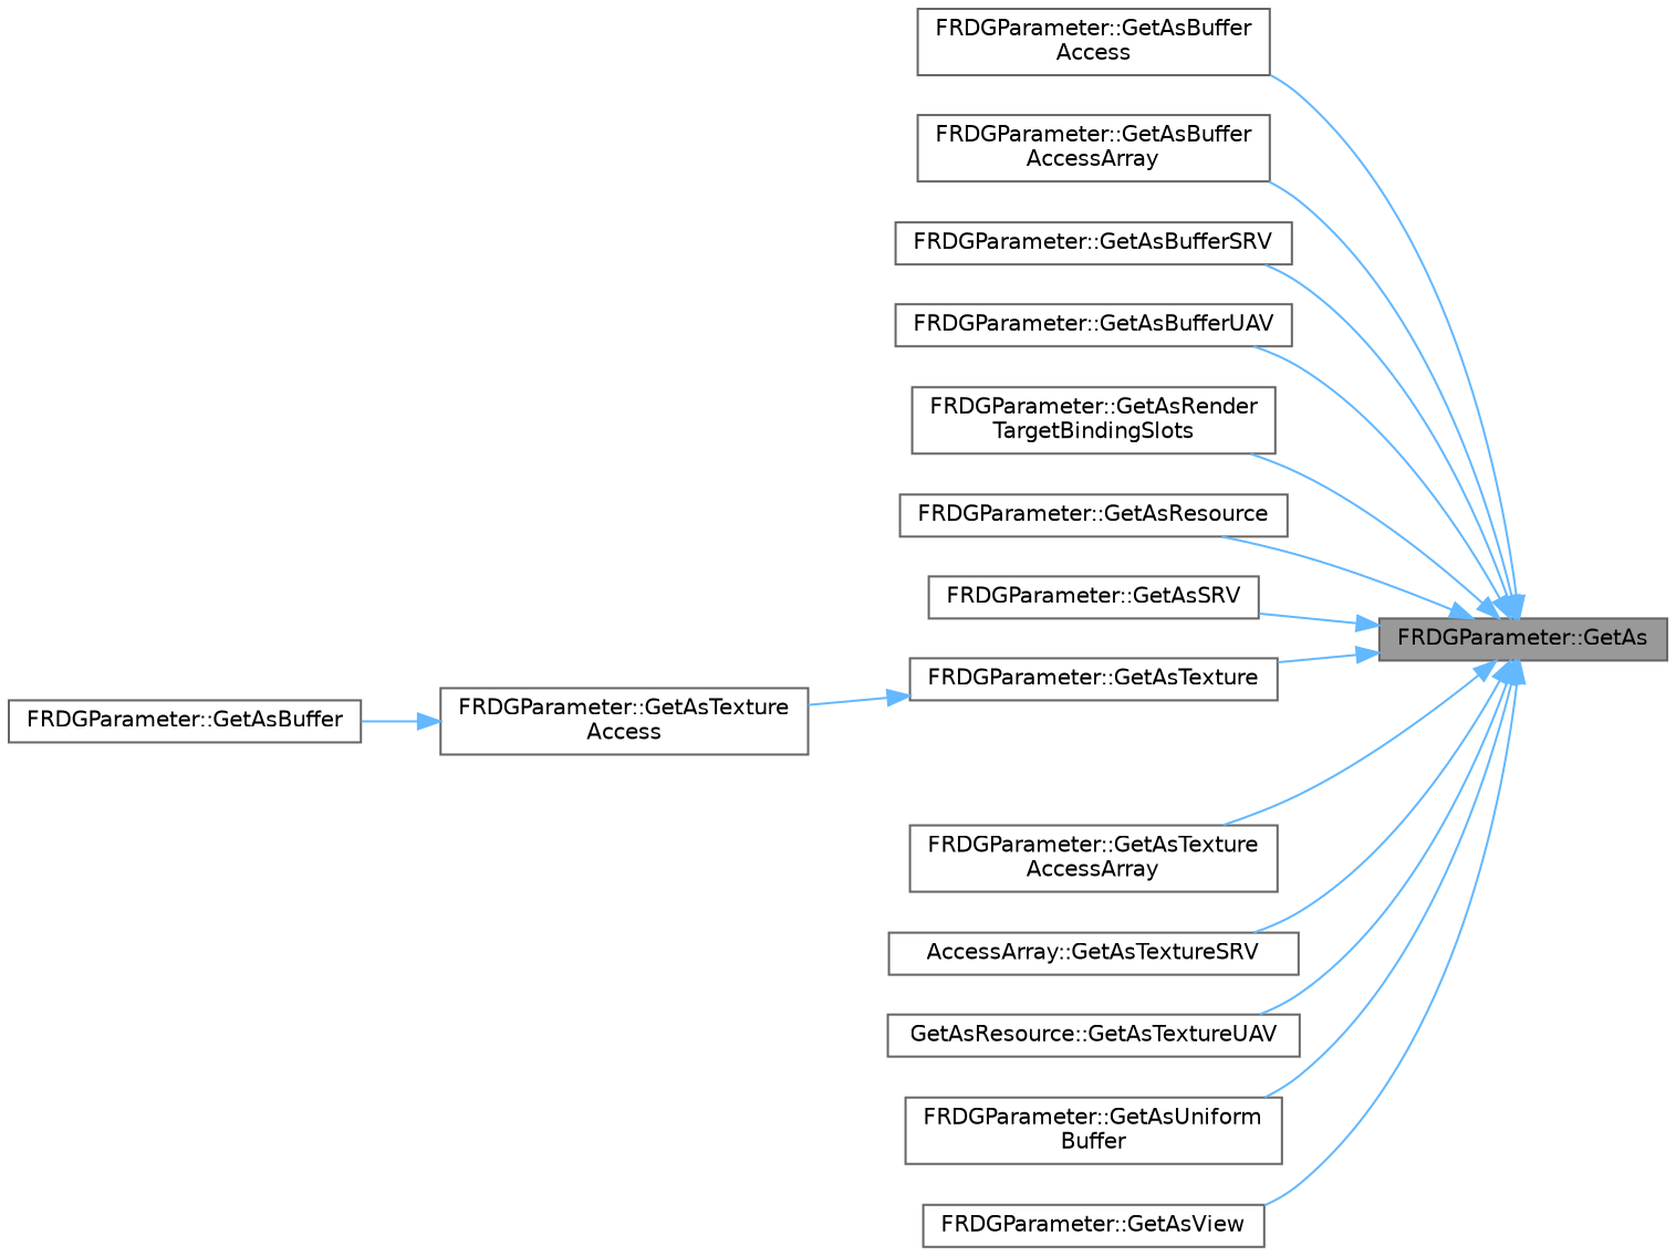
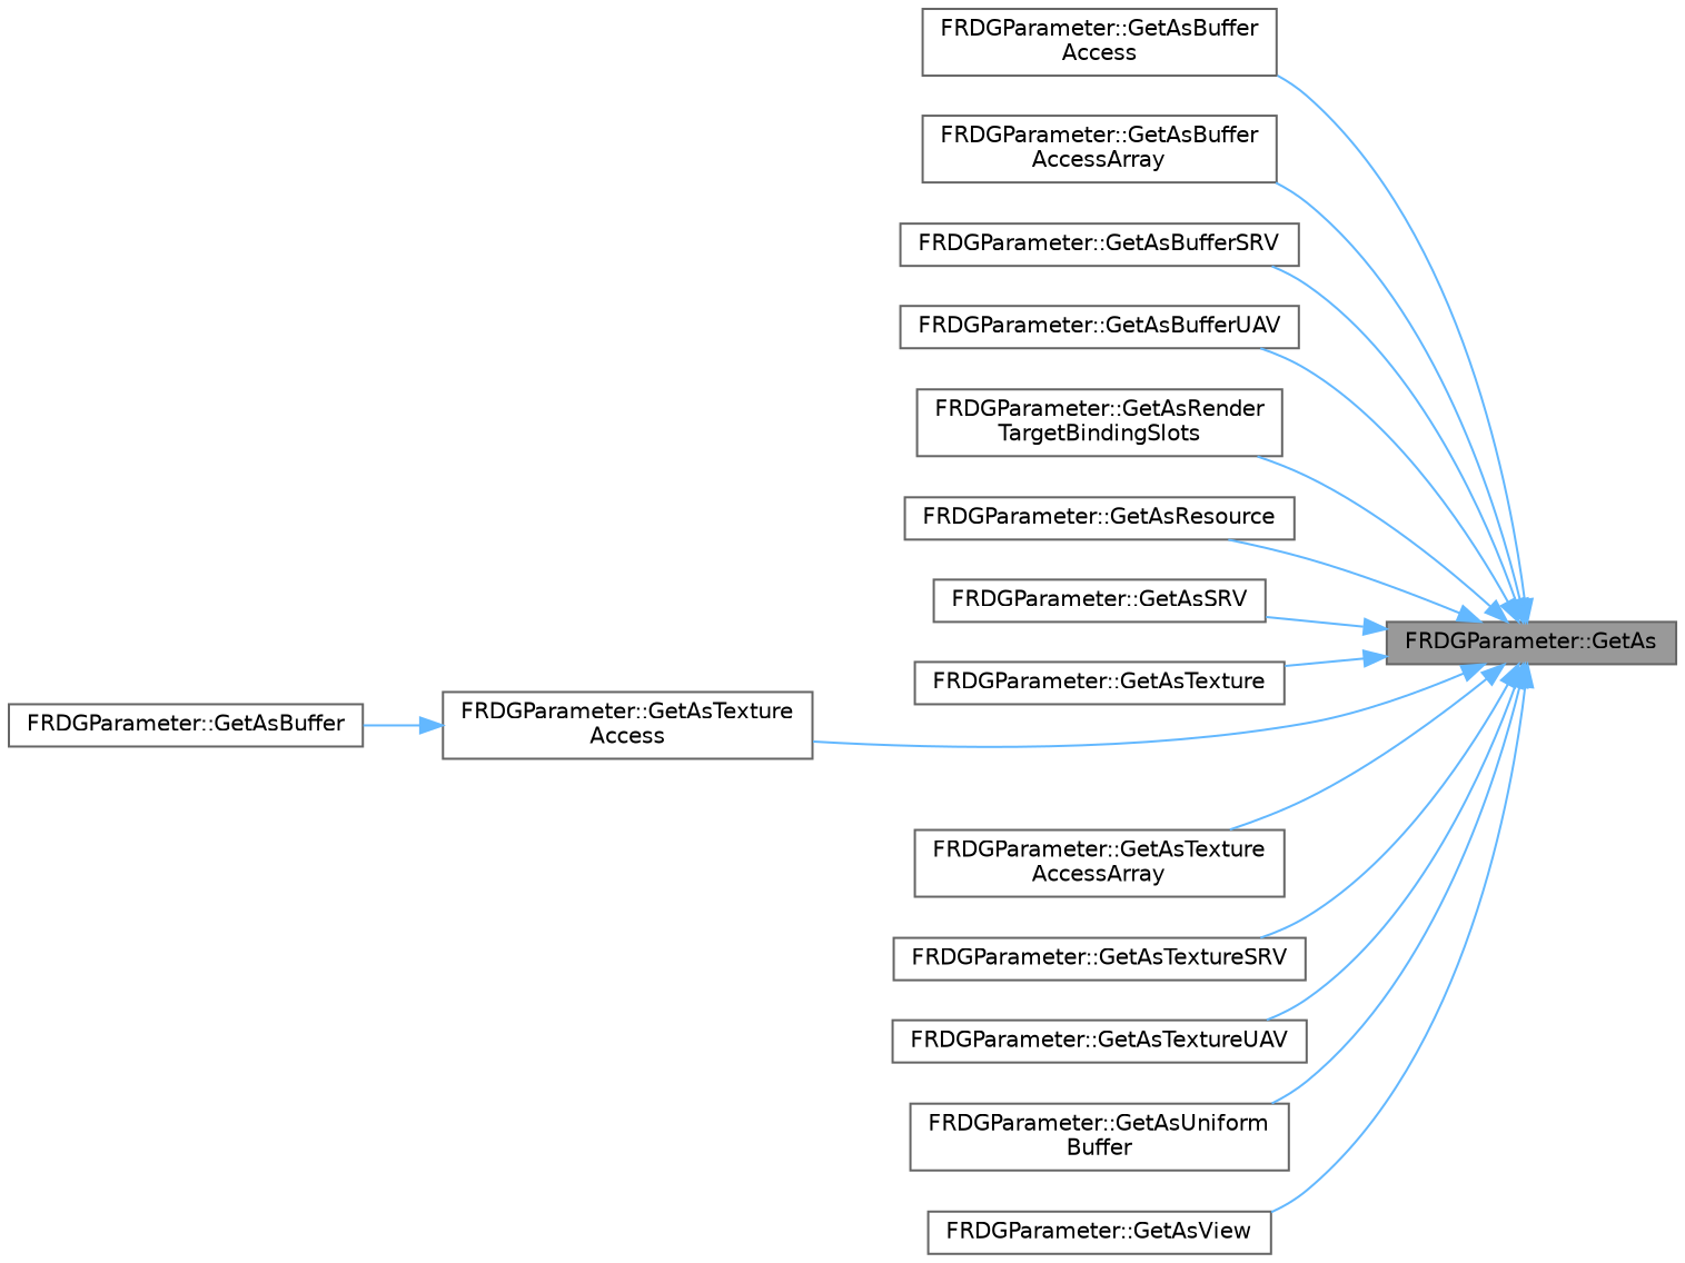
  digraph {
    rankdir=RL
    node [color=grey40 fillcolor=white fontname=Helvetica fontsize=10 shape=box style=filled]
    edge [color=steelblue1 dir=back fontname=Helvetica fontsize=10 labelfontname=Helvetica labelfontsize=10 style=solid]
    n1 [color=gray40 fillcolor=grey60 fontcolor=black height=0.2 label="FRDGParameter::GetAs" width=0.4]
    n2 [height=0.2 label="FRDGParameter::GetAsBuffer\lAccess" width=0.4]
    n3 [height=0.2 label="FRDGParameter::GetAsBuffer\lAccessArray" width=0.4]
    n4 [height=0.2 label="FRDGParameter::GetAsBufferSRV" width=0.4]
    n5 [height=0.2 label="FRDGParameter::GetAsBufferUAV" width=0.4]
    n6 [height=0.2 label="FRDGParameter::GetAsRender\lTargetBindingSlots" width=0.4]
    n7 [height=0.2 label="FRDGParameter::GetAsResource" width=0.4]
    n8 [height=0.2 label="FRDGParameter::GetAsSRV" width=0.4]
    n9 [height=0.2 label="FRDGParameter::GetAsTexture" width=0.4]
    n10 [height=0.2 label="FRDGParameter::GetAsTexture\lAccess" width=0.4]
    n11 [height=0.2 label="FRDGParameter::GetAsTexture\lAccessArray" width=0.4]
-   n12 [height=0.2 label="AccessArray::GetAsTextureSRV" width=0.4]
-   n13 [height=0.2 label="GetAsResource::GetAsTextureUAV" width=0.4]
+   n12 [height=0.2 label="FRDGParameter::GetAsTextureSRV" width=0.4]
+   n13 [height=0.2 label="FRDGParameter::GetAsTextureUAV" width=0.4]
    n14 [height=0.2 label="FRDGParameter::GetAsUniform\lBuffer" width=0.4]
    n15 [height=0.2 label="FRDGParameter::GetAsView" width=0.4]
    n16 [height=0.2 label="FRDGParameter::GetAsBuffer" width=0.4]
    n1 -> n2
    n1 -> n3
    n1 -> n4
    n1 -> n5
    n1 -> n6
    n1 -> n7
    n1 -> n8
    n1 -> n9
-   n9 -> n10
+   n1 -> n10
    n1 -> n11
    n1 -> n12
    n1 -> n13
    n1 -> n14
    n1 -> n15
    n10 -> n16
  }
